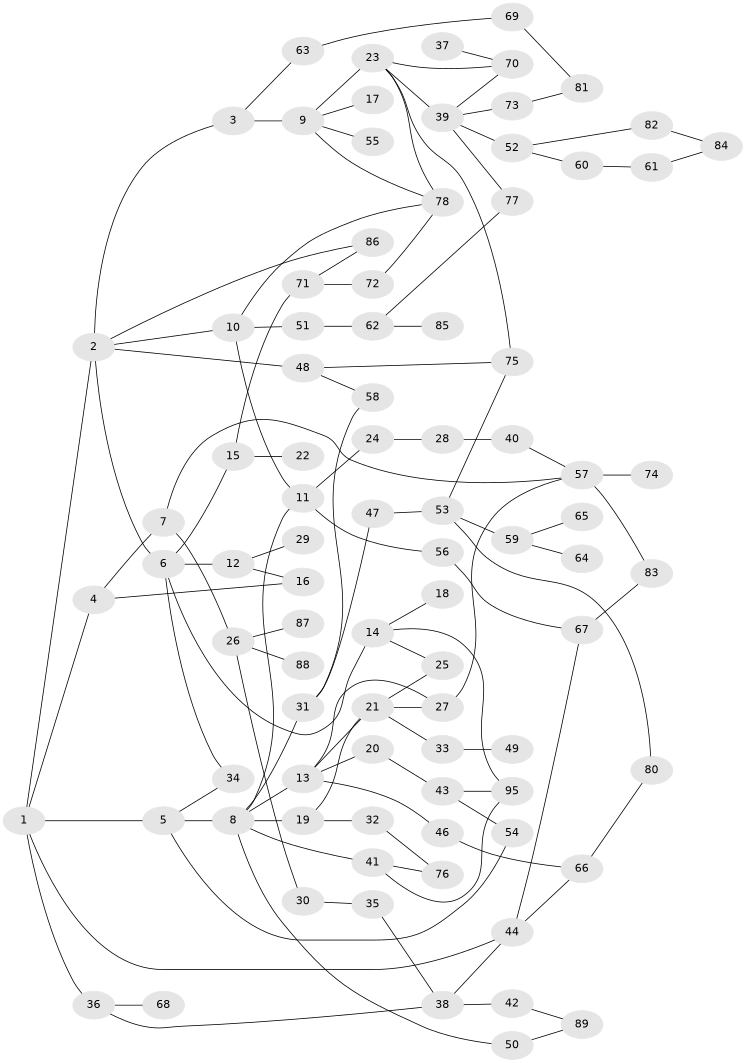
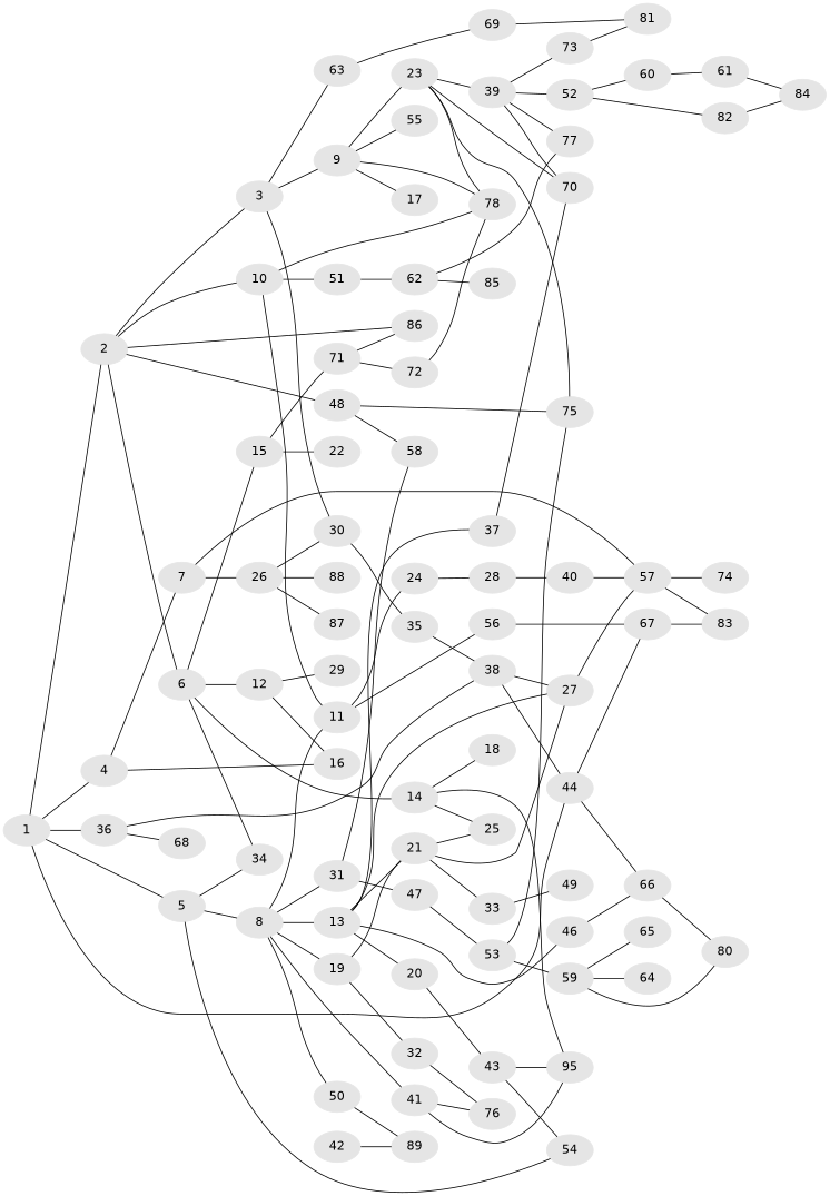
  graph {
    fontname="DejaVu Sans"
    rankdir=LR
    node [color=gray90 fontname="DejaVu Sans" style=filled]
    edge [fontname="DejaVu Sans"]
    1
    2
    4
    5
    36
    44
    3
    6
    10
    48
    86
    7
    16
    8
    34
    54
    38
    68
    67
    66
    9
    30
    63
    12
    14
    15
    11
    78
    51
    75
    58
    17
    23
    55
    35
    69
    26
    57
    13
    19
    31
    41
    50
    29
    18
    25
    n47 [label=95]
    22
    71
    87
    88
    74
    83
    24
    56
    20
    21
    27
    37
    46
    32
    47
    76
    89
    39
    70
    62
    28
    43
    33
    72
    73
    81
    49
    52
    77
    40
    53
    42
    60
    82
    59
    64
    65
    80
    85
    61
    84
    1 -- 2
    1 -- 4
    1 -- 5
    1 -- 36
    1 -- 44
    2 -- 3
    2 -- 6
    2 -- 10
    2 -- 48
    2 -- 86
    4 -- 7
    4 -- 16
    5 -- 8
    5 -- 34
    5 -- 54
    36 -- 38
    36 -- 68
    44 -- 67
    44 -- 66
    3 -- 9
+   3 -- 30
    3 -- 63
    6 -- 34
    6 -- 12
    6 -- 14
    6 -- 15
    10 -- 11
    10 -- 78
    10 -- 51
    48 -- 75
    48 -- 58
    7 -- 26
    7 -- 57
    8 -- 11
    8 -- 13
    8 -- 19
    8 -- 31
    8 -- 41
    8 -- 50
    38 -- 44
-   38 -- 42
+   38 -- 27
    67 -- 83
    66 -- 80
    9 -- 78
    9 -- 17
    9 -- 23
    9 -- 55
    30 -- 35
    63 -- 69
    12 -- 16
    12 -- 29
    14 -- 18
    14 -- 25
    14 -- n47
    15 -- 22
    15 -- 71
    11 -- 24
    11 -- 56
    51 -- 62
    23 -- 78
    23 -- 75
    23 -- 39
    23 -- 70
    35 -- 38
    69 -- 81
    26 -- 30
    26 -- 87
    26 -- 88
    57 -- 74
    57 -- 83
    13 -- 20
    13 -- 21
    13 -- 27
+   13 -- 37
    13 -- 46
    19 -- 21
    19 -- 32
    31 -- 58
    31 -- 47
    41 -- n47
    41 -- 76
    50 -- 89
    71 -- 86
    71 -- 72
    24 -- 28
    56 -- 67
    20 -- 43
    21 -- 25
    21 -- 27
    21 -- 33
    27 -- 57
    37 -- 70
    46 -- 66
    32 -- 76
    47 -- 53
    39 -- 70
    39 -- 73
    39 -- 52
    39 -- 77
    62 -- 77
    62 -- 85
    28 -- 40
    43 -- 54
    43 -- n47
    33 -- 49
    72 -- 78
    73 -- 81
    52 -- 60
    52 -- 82
    40 -- 57
    53 -- 75
    53 -- 59
    42 -- 89
    60 -- 61
    82 -- 84
    59 -- 64
    59 -- 65
-   53 -- 80
+   59 -- 80
    61 -- 84
  }
